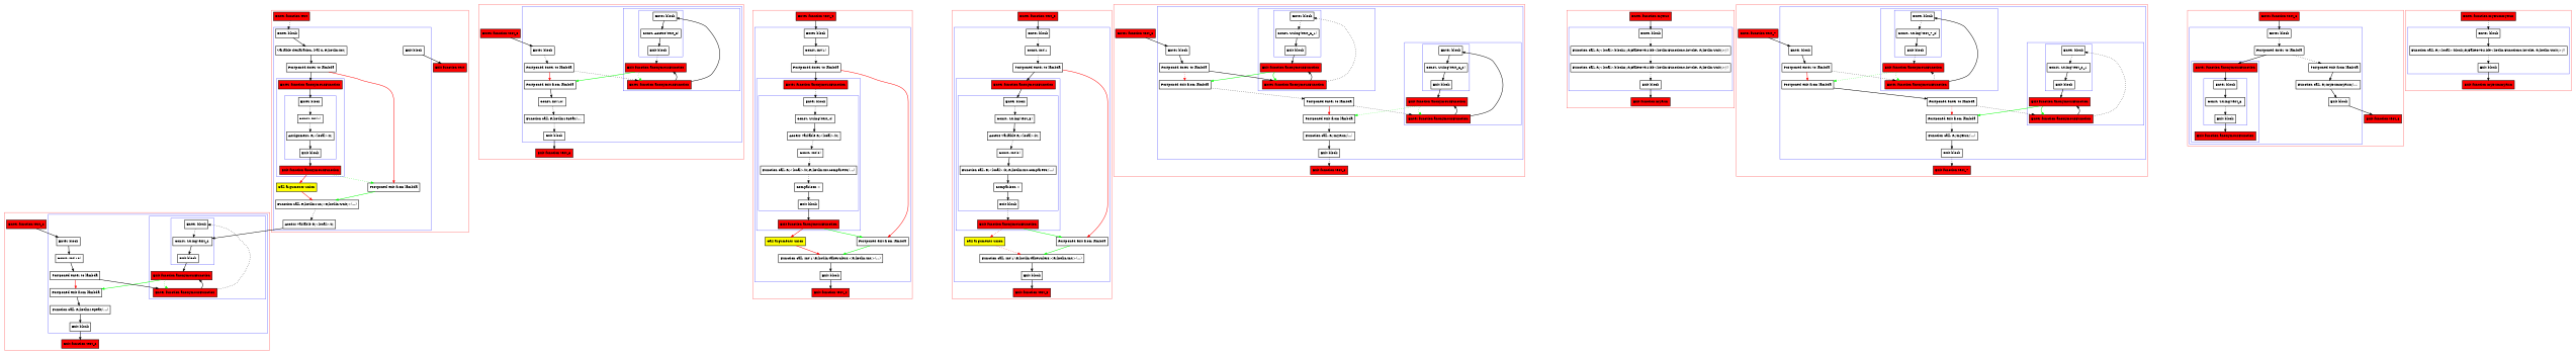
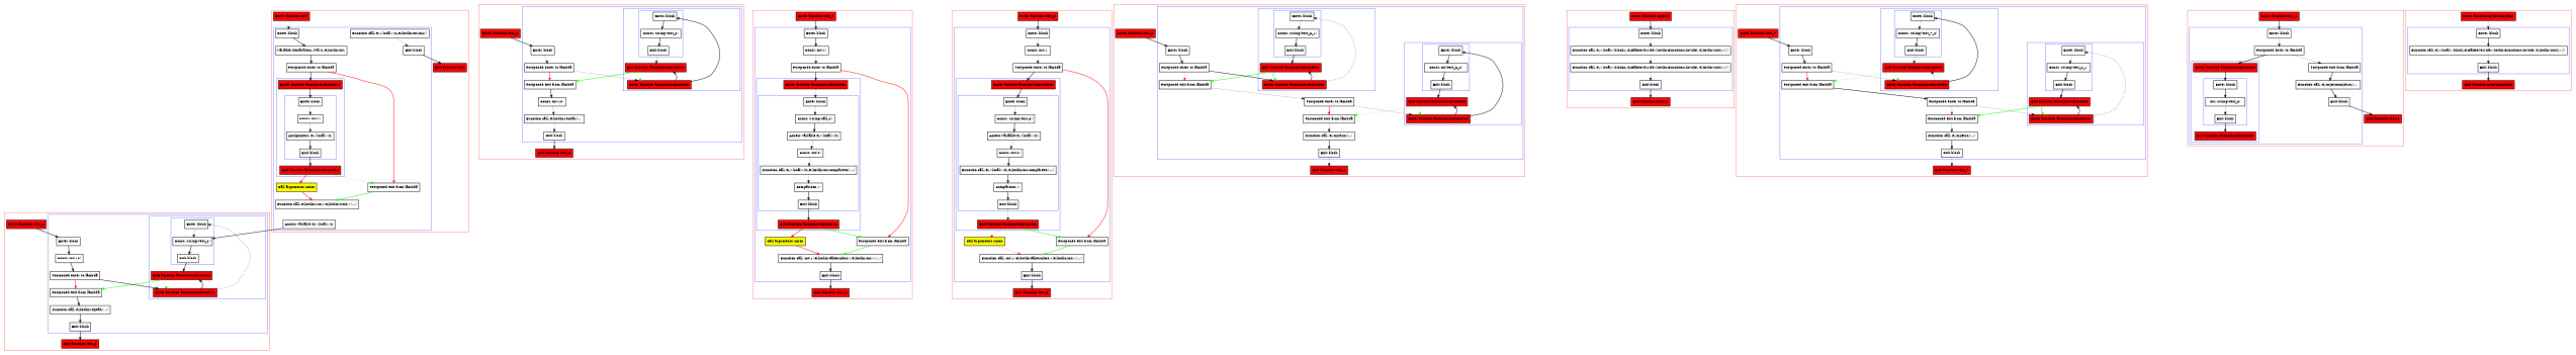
  digraph {
    nodesep=3
    node [penwidth=2 shape=box]
    edge [penwidth=2 style=dotted]
    n1 [label="Enter block"]
    n2 [label="Const: Int(1)"]
    n3 [label="Assignment: R|<local>/x|"]
    n4 [label="Exit block"]
    n5 [fillcolor=red label="Enter function anonymousFunction" style=filled]
    n6 [fillcolor=red label="Exit function anonymousFunction" style=filled]
    n7 [label="Enter block"]
    n8 [label="Variable declaration: lval x: R|kotlin/Int|"]
    n9 [label="Postponed enter to lambda"]
    n10 [fillcolor=yellow label="Call arguments union" style=filled]
    n11 [label="Postponed exit from lambda"]
    n12 [label="Function call: R|kotlin/run|<R|kotlin/Unit|>(...)"]
    n13 [label="Access variable R|<local>/x|"]
+   n14 [label="Function call: R|<local>/x|.R|kotlin/Int.inc|()"]
    n15 [label="Exit block"]
    n16 [fillcolor=red label="Enter function test" style=filled]
    n17 [fillcolor=red label="Exit function test" style=filled]
    n18 [label="Enter block"]
-   n19 [label="Const: String(exit_2)"]
+   n19 [label="Const: String(test_2)"]
    n20 [label="Exit block"]
    n21 [fillcolor=red label="Enter function anonymousFunction" style=filled]
    n22 [fillcolor=red label="Exit function anonymousFunction" style=filled]
    n23 [label="Enter block"]
    n24 [label="Const: Int(10)"]
    n25 [label="Postponed enter to lambda"]
    n26 [label="Postponed exit from lambda"]
    n27 [label="Function call: R|kotlin/repeat|(...)"]
    n28 [label="Exit block"]
    n29 [fillcolor=red label="Enter function test_2" style=filled]
    n30 [fillcolor=red label="Exit function test_2" style=filled]
    n31 [label="Enter block"]
-   n32 [label="Const: Access(test_3)"]
+   n32 [label="Const: String(test_3)"]
    n33 [label="Exit block"]
    n34 [fillcolor=red label="Enter function anonymousFunction" style=filled]
    n35 [fillcolor=red label="Exit function anonymousFunction" style=filled]
    n36 [label="Enter block"]
    n37 [label="Postponed enter to lambda"]
    n38 [label="Postponed exit from lambda"]
    n39 [label="Const: Int(10)"]
    n40 [label="Function call: R|kotlin/repeat|(...)"]
    n41 [label="Exit block"]
    n42 [fillcolor=red label="Enter function test_3" style=filled]
    n43 [fillcolor=red label="Exit function test_3" style=filled]
    n44 [label="Enter block"]
-   n45 [label="Const: String(test_4)"]
+   n45 [label="Const: String(call_4)"]
    n46 [label="Access variable R|<local>/it|"]
    n47 [label="Const: Int(0)"]
    n48 [label="Function call: R|<local>/it|.R|kotlin/Int.compareTo|(...)"]
    n49 [label="Comparison >"]
    n50 [label="Exit block"]
    n51 [fillcolor=red label="Enter function anonymousFunction" style=filled]
    n52 [fillcolor=red label="Exit function anonymousFunction" style=filled]
    n53 [label="Enter block"]
    n54 [label="Const: Int(1)"]
    n55 [label="Postponed enter to lambda"]
    n56 [fillcolor=yellow label="Call arguments union" style=filled]
    n57 [label="Postponed exit from lambda"]
    n58 [label="Function call: Int(1).R|kotlin/takeUnless|<R|kotlin/Int|>(...)"]
    n59 [label="Exit block"]
    n60 [fillcolor=red label="Enter function test_4" style=filled]
    n61 [fillcolor=red label="Exit function test_4" style=filled]
    n62 [label="Enter block"]
    n63 [label="Const: String(test_5)"]
    n64 [label="Access variable R|<local>/it|"]
    n65 [label="Const: Int(0)"]
    n66 [label="Function call: R|<local>/it|.R|kotlin/Int.compareTo|(...)"]
    n67 [label="Comparison >"]
    n68 [label="Exit block"]
    n69 [fillcolor=red label="Enter function anonymousFunction" style=filled]
    n70 [fillcolor=red label="Exit function anonymousFunction" style=filled]
    n71 [label="Enter block"]
    n72 [label="Const: Int(1)"]
    n73 [label="Postponed enter to lambda"]
    n74 [fillcolor=yellow label="Call arguments union" style=filled]
    n75 [label="Postponed exit from lambda"]
    n76 [label="Function call: Int(1).R|kotlin/takeUnless|<R|kotlin/Int|>(...)"]
    n77 [label="Exit block"]
    n78 [fillcolor=red label="Enter function test_5" style=filled]
    n79 [fillcolor=red label="Exit function test_5" style=filled]
    n80 [label="Enter block"]
    n81 [label="Const: String(test_6_1)"]
    n82 [label="Exit block"]
    n83 [fillcolor=red label="Enter function anonymousFunction" style=filled]
    n84 [fillcolor=red label="Exit function anonymousFunction" style=filled]
    n85 [label="Enter block"]
-   n86 [label="Const: String(test_6_2)"]
+   n86 [label="Const: Int(test_6_2)"]
    n87 [label="Exit block"]
    n88 [fillcolor=red label="Enter function anonymousFunction" style=filled]
    n89 [fillcolor=red label="Exit function anonymousFunction" style=filled]
    n90 [label="Enter block"]
    n91 [label="Postponed enter to lambda"]
    n92 [label="Postponed exit from lambda"]
    n93 [label="Postponed enter to lambda"]
    n94 [label="Postponed exit from lambda"]
    n95 [label="Function call: R|/myRun|(...)"]
    n96 [label="Exit block"]
    n97 [fillcolor=red label="Enter function test_6" style=filled]
    n98 [fillcolor=red label="Exit function test_6" style=filled]
    n99 [label="Enter block"]
    n100 [label="Function call: R|<local>/block1|.R|FakeOverride<kotlin/Function0.invoke: R|kotlin/Unit|>|()"]
    n101 [label="Function call: R|<local>/block2|.R|FakeOverride<kotlin/Function0.invoke: R|kotlin/Unit|>|()"]
    n102 [label="Exit block"]
    n103 [fillcolor=red label="Enter function myRun" style=filled]
    n104 [fillcolor=red label="Exit function myRun" style=filled]
    n105 [label="Enter block"]
    n106 [label="Const: String(test_7_2)"]
    n107 [label="Exit block"]
    n108 [fillcolor=red label="Enter function anonymousFunction" style=filled]
    n109 [fillcolor=red label="Exit function anonymousFunction" style=filled]
    n110 [label="Enter block"]
    n111 [label="Const: String(test_2_1)"]
    n112 [label="Exit block"]
    n113 [fillcolor=red label="Enter function anonymousFunction" style=filled]
    n114 [fillcolor=red label="Exit function anonymousFunction" style=filled]
    n115 [label="Enter block"]
    n116 [label="Postponed enter to lambda"]
    n117 [label="Postponed exit from lambda"]
    n118 [label="Postponed enter to lambda"]
    n119 [label="Postponed exit from lambda"]
    n120 [label="Function call: R|/myRun|(...)"]
    n121 [label="Exit block"]
    n122 [fillcolor=red label="Enter function test_7" style=filled]
    n123 [fillcolor=red label="Exit function test_7" style=filled]
    n124 [label="Enter block"]
-   n125 [label="Const: String(test_8)"]
+   n125 [label="Int: String(test_8)"]
    n126 [label="Exit block"]
    n127 [fillcolor=red label="Enter function anonymousFunction" style=filled]
    n128 [fillcolor=red label="Exit function anonymousFunction" style=filled]
    n129 [label="Enter block"]
    n130 [label="Postponed enter to lambda"]
    n131 [label="Postponed exit from lambda"]
    n132 [label="Function call: R|/myDummyRun|(...)"]
    n133 [label="Exit block"]
    n134 [fillcolor=red label="Enter function test_8" style=filled]
    n135 [fillcolor=red label="Exit function test_8" style=filled]
    n136 [label="Enter block"]
    n137 [label="Function call: R|<local>/block|.R|FakeOverride<kotlin/Function0.invoke: R|kotlin/Unit|>|()"]
    n138 [label="Exit block"]
    n139 [fillcolor=red label="Enter function myDummyRun" style=filled]
    n140 [fillcolor=red label="Exit function myDummyRun" style=filled]
    subgraph cluster_1 {
      color=red
      n16
      n17
      subgraph cluster_2 {
        color=blue
        n7
        n8
        n9
        n10
        n11
        n12
        n13
+       n14
        n15
        subgraph cluster_3 {
          color=blue
          n5
          n6
          subgraph cluster_4 {
            color=blue
            n1
            n2
            n3
            n4
          }
        }
      }
    }
    subgraph cluster_5 {
      color=red
      n29
      n30
      subgraph cluster_6 {
        color=blue
        n23
        n24
        n25
        n26
        n27
        n28
        subgraph cluster_7 {
          color=blue
          n21
          n22
          subgraph cluster_8 {
            color=blue
            n18
            n19
            n20
          }
        }
      }
    }
    subgraph cluster_9 {
      color=red
      n42
      n43
      subgraph cluster_10 {
        color=blue
        n36
        n37
        n38
        n39
        n40
        n41
        subgraph cluster_11 {
          color=blue
          n34
          n35
          subgraph cluster_12 {
            color=blue
            n31
            n32
            n33
          }
        }
      }
    }
    subgraph cluster_13 {
      color=red
      n60
      n61
      subgraph cluster_14 {
        color=blue
        n53
        n54
        n55
        n56
        n57
        n58
        n59
        subgraph cluster_15 {
          color=blue
          n51
          n52
          subgraph cluster_16 {
            color=blue
            n44
            n45
            n46
            n47
            n48
            n49
            n50
          }
        }
      }
    }
    subgraph cluster_17 {
      color=red
      n78
      n79
      subgraph cluster_18 {
        color=blue
        n71
        n72
        n73
        n74
        n75
        n76
        n77
        subgraph cluster_19 {
          color=blue
          n69
          n70
          subgraph cluster_20 {
            color=blue
            n62
            n63
            n64
            n65
            n66
            n67
            n68
          }
        }
      }
    }
    subgraph cluster_21 {
      color=red
      n97
      n98
      subgraph cluster_22 {
        color=blue
        n90
        n91
        n92
        n93
        n94
        n95
        n96
        subgraph cluster_23 {
          color=blue
          n83
          n84
          subgraph cluster_24 {
            color=blue
            n80
            n81
            n82
          }
        }
        subgraph cluster_25 {
          color=blue
          n88
          n89
          subgraph cluster_26 {
            color=blue
            n85
            n86
            n87
          }
        }
      }
    }
    subgraph cluster_27 {
      color=red
      n103
      n104
      subgraph cluster_28 {
        color=blue
        n99
        n100
        n101
        n102
      }
    }
    subgraph cluster_29 {
      color=red
      n122
      n123
      subgraph cluster_30 {
        color=blue
        n115
        n116
        n117
        n118
        n119
        n120
        n121
        subgraph cluster_31 {
          color=blue
          n108
          n109
          subgraph cluster_32 {
            color=blue
            n105
            n106
            n107
          }
        }
        subgraph cluster_33 {
          color=blue
          n113
          n114
          subgraph cluster_34 {
            color=blue
            n110
            n111
            n112
          }
        }
      }
    }
    subgraph cluster_35 {
      color=red
      n134
      n135
      subgraph cluster_36 {
        color=blue
        n129
        n130
        n131
        n132
        n133
        subgraph cluster_37 {
          color=blue
          n127
          n128
          subgraph cluster_38 {
            color=blue
            n124
            n125
            n126
          }
        }
      }
    }
    subgraph cluster_39 {
      color=red
      n139
      n140
      subgraph cluster_40 {
        color=blue
        n136
        n137
        n138
      }
    }
    n1 -> n2
    n2 -> n3
    n3 -> n4 [style=solid]
    n4 -> n6 [style=solid]
    n5 -> n1 [style=bold]
    n6 -> n10 [color=red style=bold]
    n6 -> n11 [color=green]
    n7 -> n8 [style=solid]
    n8 -> n9 [style=bold]
    n9 -> n5 [style=bold]
    n9 -> n11 [color=red style=bold]
    n10 -> n12 [color=red style=bold]
    n11 -> n12 [color=green style=solid]
-   n12 -> n13
    n13 -> n19 [style=bold]
+   n14 -> n15
    n15 -> n17 [style=bold]
    n16 -> n7
    n18 -> n19
    n19 -> n20 [style=bold]
    n20 -> n22 [style=solid]
    n21 -> n18
    n21 -> n22 [style=solid]
    n22 -> n21 [color=green]
    n22 -> n26 [color=green style=bold]
    n23 -> n24 [style=bold]
    n24 -> n25 [style=bold]
    n25 -> n21 [style=solid]
    n25 -> n26 [color=red style=bold]
    n26 -> n27 [style=bold]
    n27 -> n28 [style=bold]
    n28 -> n30 [style=solid]
    n29 -> n23 [style=solid]
    n31 -> n32 [style=bold]
    n32 -> n33 [style=bold]
    n33 -> n35
    n34 -> n31 [style=solid]
    n34 -> n35 [style=solid]
    n35 -> n34 [color=green]
    n35 -> n38 [color=green style=solid]
    n36 -> n37
    n37 -> n34
    n37 -> n38 [color=red style=bold]
    n38 -> n39 [style=solid]
    n39 -> n40
    n40 -> n41
    n41 -> n43 [style=bold]
    n42 -> n36 [style=solid]
    n44 -> n45
    n45 -> n46 [style=bold]
    n46 -> n47
    n47 -> n48
    n48 -> n49
    n49 -> n50 [style=bold]
    n50 -> n52 [style=solid]
    n51 -> n44
    n52 -> n56 [color=red style=solid]
    n52 -> n57 [color=green style=bold]
    n53 -> n54 [style=solid]
    n54 -> n55
    n55 -> n51 [style=solid]
    n55 -> n57 [color=red style=solid]
    n56 -> n58 [color=red style=solid]
    n57 -> n58 [color=green style=bold]
    n58 -> n59 [style=solid]
    n59 -> n61 [style=bold]
    n60 -> n53 [style=bold]
    n62 -> n63
    n63 -> n64 [style=bold]
    n64 -> n65
    n65 -> n66 [style=solid]
    n66 -> n67 [style=solid]
    n67 -> n68 [style=solid]
    n68 -> n70
    n69 -> n62 [style=bold]
    n70 -> n74 [color=red]
    n70 -> n75 [color=green style=solid]
    n71 -> n72
    n72 -> n73
    n73 -> n69 [style=bold]
    n73 -> n75 [color=red style=solid]
    n74 -> n76 [color=red]
    n75 -> n76 [color=green style=bold]
    n76 -> n77 [style=solid]
    n77 -> n79 [style=bold]
    n78 -> n71 [style=bold]
    n80 -> n81
    n81 -> n82 [style=bold]
    n82 -> n84 [style=solid]
    n83 -> n80
    n83 -> n84 [style=solid]
    n84 -> n83 [color=green style=solid]
    n84 -> n92 [color=green style=bold]
    n85 -> n86 [style=bold]
    n86 -> n87 [style=bold]
    n87 -> n89 [style=solid]
    n88 -> n85 [style=solid]
    n88 -> n89 [style=solid]
    n89 -> n88 [color=green]
    n89 -> n94 [color=green]
    n90 -> n91 [style=bold]
    n91 -> n83 [style=bold]
    n91 -> n92 [color=red]
    n92 -> n93
    n93 -> n88
    n93 -> n94 [color=red style=bold]
    n94 -> n95
    n95 -> n96 [style=solid]
    n96 -> n98
    n97 -> n90 [style=solid]
    n99 -> n100
    n100 -> n101
    n101 -> n102
    n102 -> n104 [style=bold]
    n103 -> n99 [style=solid]
    n105 -> n106
    n106 -> n107 [style=solid]
    n107 -> n109
    n108 -> n105 [style=bold]
    n108 -> n109
    n109 -> n108 [color=green]
    n109 -> n117 [color=green]
    n110 -> n111
    n111 -> n112 [style=solid]
    n112 -> n114 [style=bold]
    n113 -> n110
    n113 -> n114 [style=solid]
    n114 -> n113 [color=green style=bold]
    n114 -> n119 [color=green style=solid]
    n115 -> n116 [style=bold]
    n116 -> n108
    n116 -> n117 [color=red style=solid]
    n117 -> n118 [style=bold]
    n118 -> n113
    n118 -> n119 [color=red]
    n119 -> n120
    n120 -> n121 [style=bold]
    n121 -> n123
    n122 -> n115 [style=solid]
    n124 -> n125 [style=bold]
    n125 -> n126
    n126 -> n128 [style=solid]
    n127 -> n124 [style=bold]
    n129 -> n130
    n130 -> n127 [style=bold]
    n130 -> n131
    n131 -> n132 [style=bold]
    n132 -> n133 [style=solid]
    n133 -> n135 [style=solid]
    n134 -> n129 [style=bold]
    n136 -> n137 [style=solid]
    n137 -> n138
    n138 -> n140 [style=solid]
    n139 -> n136
  }
